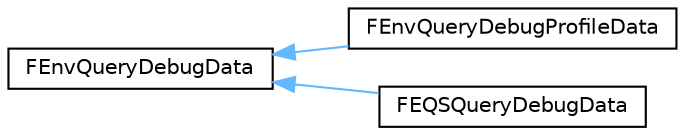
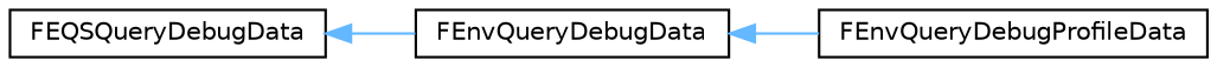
  digraph {
    rankdir=LR
    node [color=black fillcolor=white fontname=Helvetica fontsize=10 shape=box style=filled]
    edge [color=steelblue1 dir=back fontname=Helvetica fontsize=10 labelfontname=Helvetica labelfontsize=10 style=solid]
    n1 [height=0.2 label=FEnvQueryDebugProfileData width=0.4]
    n2 [height=0.2 label=FEnvQueryDebugData width=0.4]
    n3 [height=0.2 label=FEQSQueryDebugData width=0.4]
    n2 -> n1
-   n2 -> n3
+   n3 -> n2
  }
